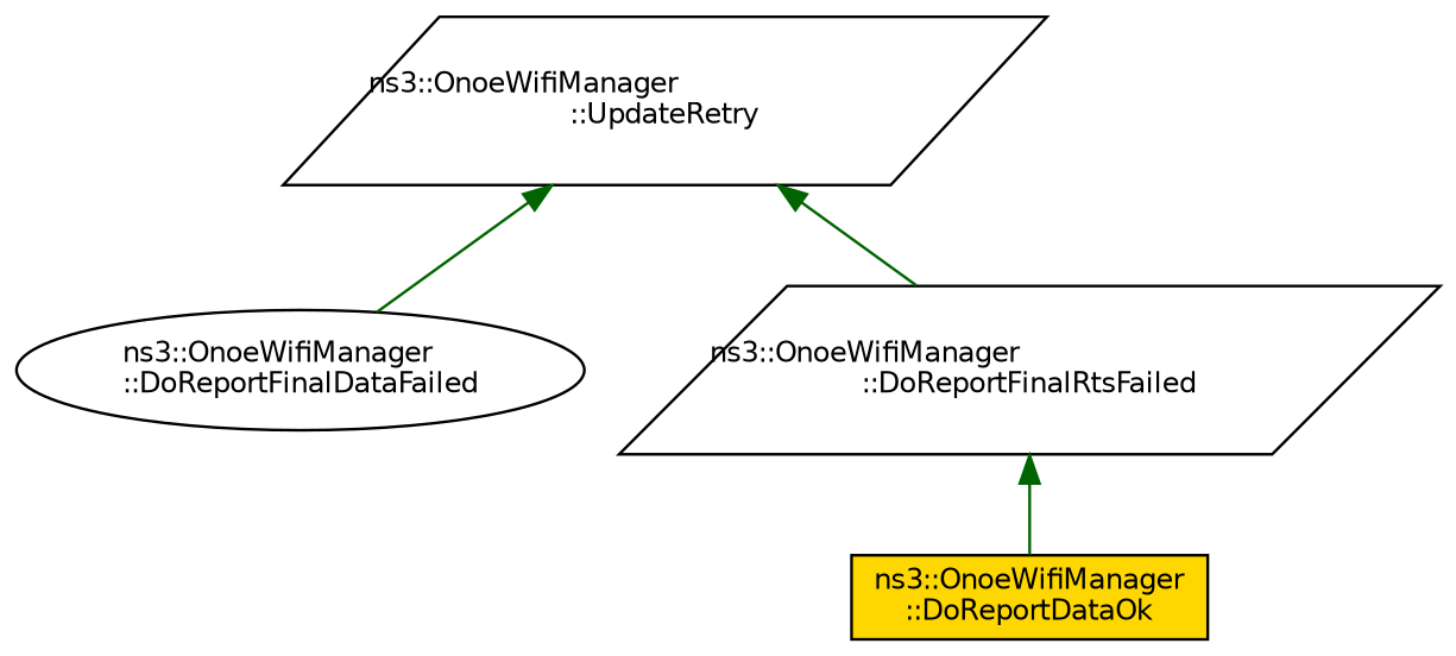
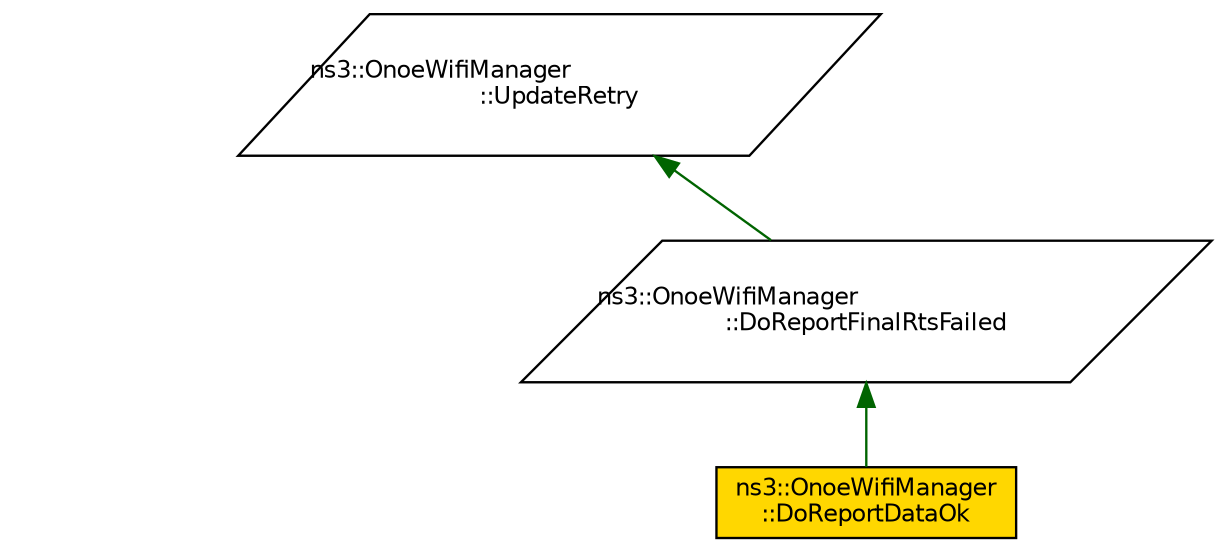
  digraph {
    rankdir=TB
    node [color=black fillcolor=white fontname=Helvetica fontsize=10 shape=parallelogram style=filled]
    edge [color=darkgreen dir=back fontname=Helvetica fontsize=10 labelfontname=Helvetica labelfontsize=10 style=solid]
    n1 [fontcolor=black height=0.2 label="ns3::OnoeWifiManager\l::UpdateRetry" width=0.4]
-   n2 [height=0.2 label="ns3::OnoeWifiManager\l::DoReportFinalDataFailed" shape=ellipse width=0.4]
    n3 [height=0.2 label="ns3::OnoeWifiManager\l::DoReportFinalRtsFailed" width=0.4]
    n4 [fillcolor=gold height=0.2 label="ns3::OnoeWifiManager\l::DoReportDataOk" shape=box width=0.4]
-   n1 -> n2
    n1 -> n3
    n3 -> n4
  }
